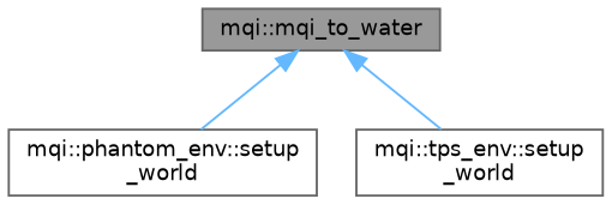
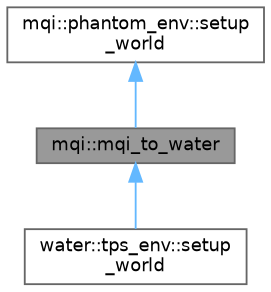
  digraph {
    rankdir=TB
    node [color=grey40 fillcolor=white fontname=Helvetica fontsize=10 shape=box style=filled]
    edge [color=steelblue1 dir=back fontname=Helvetica fontsize=10 labelfontname=Helvetica labelfontsize=10 style=solid]
    n1 [color=gray40 fillcolor=grey60 fontcolor=black height=0.2 label="mqi::mqi_to_water" width=0.4]
    n2 [height=0.2 label="mqi::phantom_env::setup\l_world" width=0.4]
-   n3 [height=0.2 label="mqi::tps_env::setup\l_world" width=0.4]
-   n1 -> n2
+   n3 [height=0.2 label="water::tps_env::setup\l_world" width=0.4]
+   n2 -> n1
    n1 -> n3
  }
